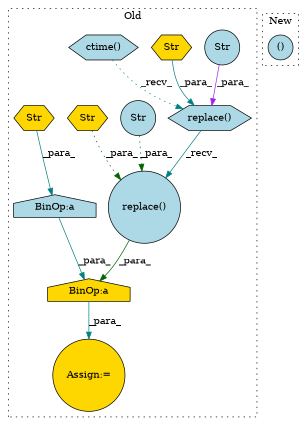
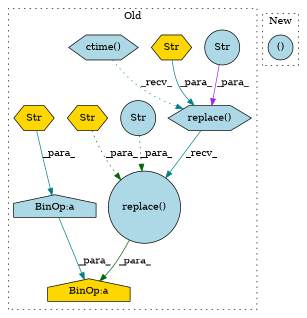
  digraph {
    node [a=66 l=3 shape=circle style=filled fillcolor=lightblue]
    edge [color=teal style=solid]
    n1 [a=75 l="39,1" label="replace()" s="4565,4612"]
    n2 [label=Str s=4609]
    n3 [label=Str s=4604 shape=hexagon fillcolor=gold]
-   n4 [a=68 label="Assign:=" s=4541 fillcolor=gold]
    n5 [a=75 l="21,1" label="replace()" s="4565,4594" shape=hexagon]
    n6 [a=82 l=18 label="BinOp:a" s=4547 shape=house fillcolor=gold]
    n7 [a=82 label="BinOp:a" s=4556 shape=house]
    n8 [label=Str s=4559 shape=hexagon fillcolor=gold]
    n9 [label=Str s=4591]
    n10 [label=Str s=4586 shape=hexagon fillcolor=gold]
    n11 [a=75 l=12 label="ctime()" s=4565 shape=hexagon]
    n12 [a=54 l=19 label="()" s=3882]
    subgraph cluster_1 {
      label=Old
      style=dotted
      n1
      n2
      n3
-     n4
      n5
      n6
      n7
      n8
      n9
      n10
      n11
    }
    subgraph cluster_2 {
      label=New
      style=dotted
      n12
    }
    n1 -> n6 [label=_para_ color=darkgreen]
    n2 -> n1 [label=_para_ color=darkgreen style=dotted]
    n3 -> n1 [label=_para_ color=darkgreen style=dotted]
    n5 -> n1 [label=_recv_]
-   n6 -> n4 [label=_para_]
    n7 -> n6 [label=_para_]
    n8 -> n7 [label=_para_]
    n9 -> n5 [label=_para_ color=purple]
    n10 -> n5 [label=_para_]
    n11 -> n5 [label=_recv_ style=dotted]
  }
